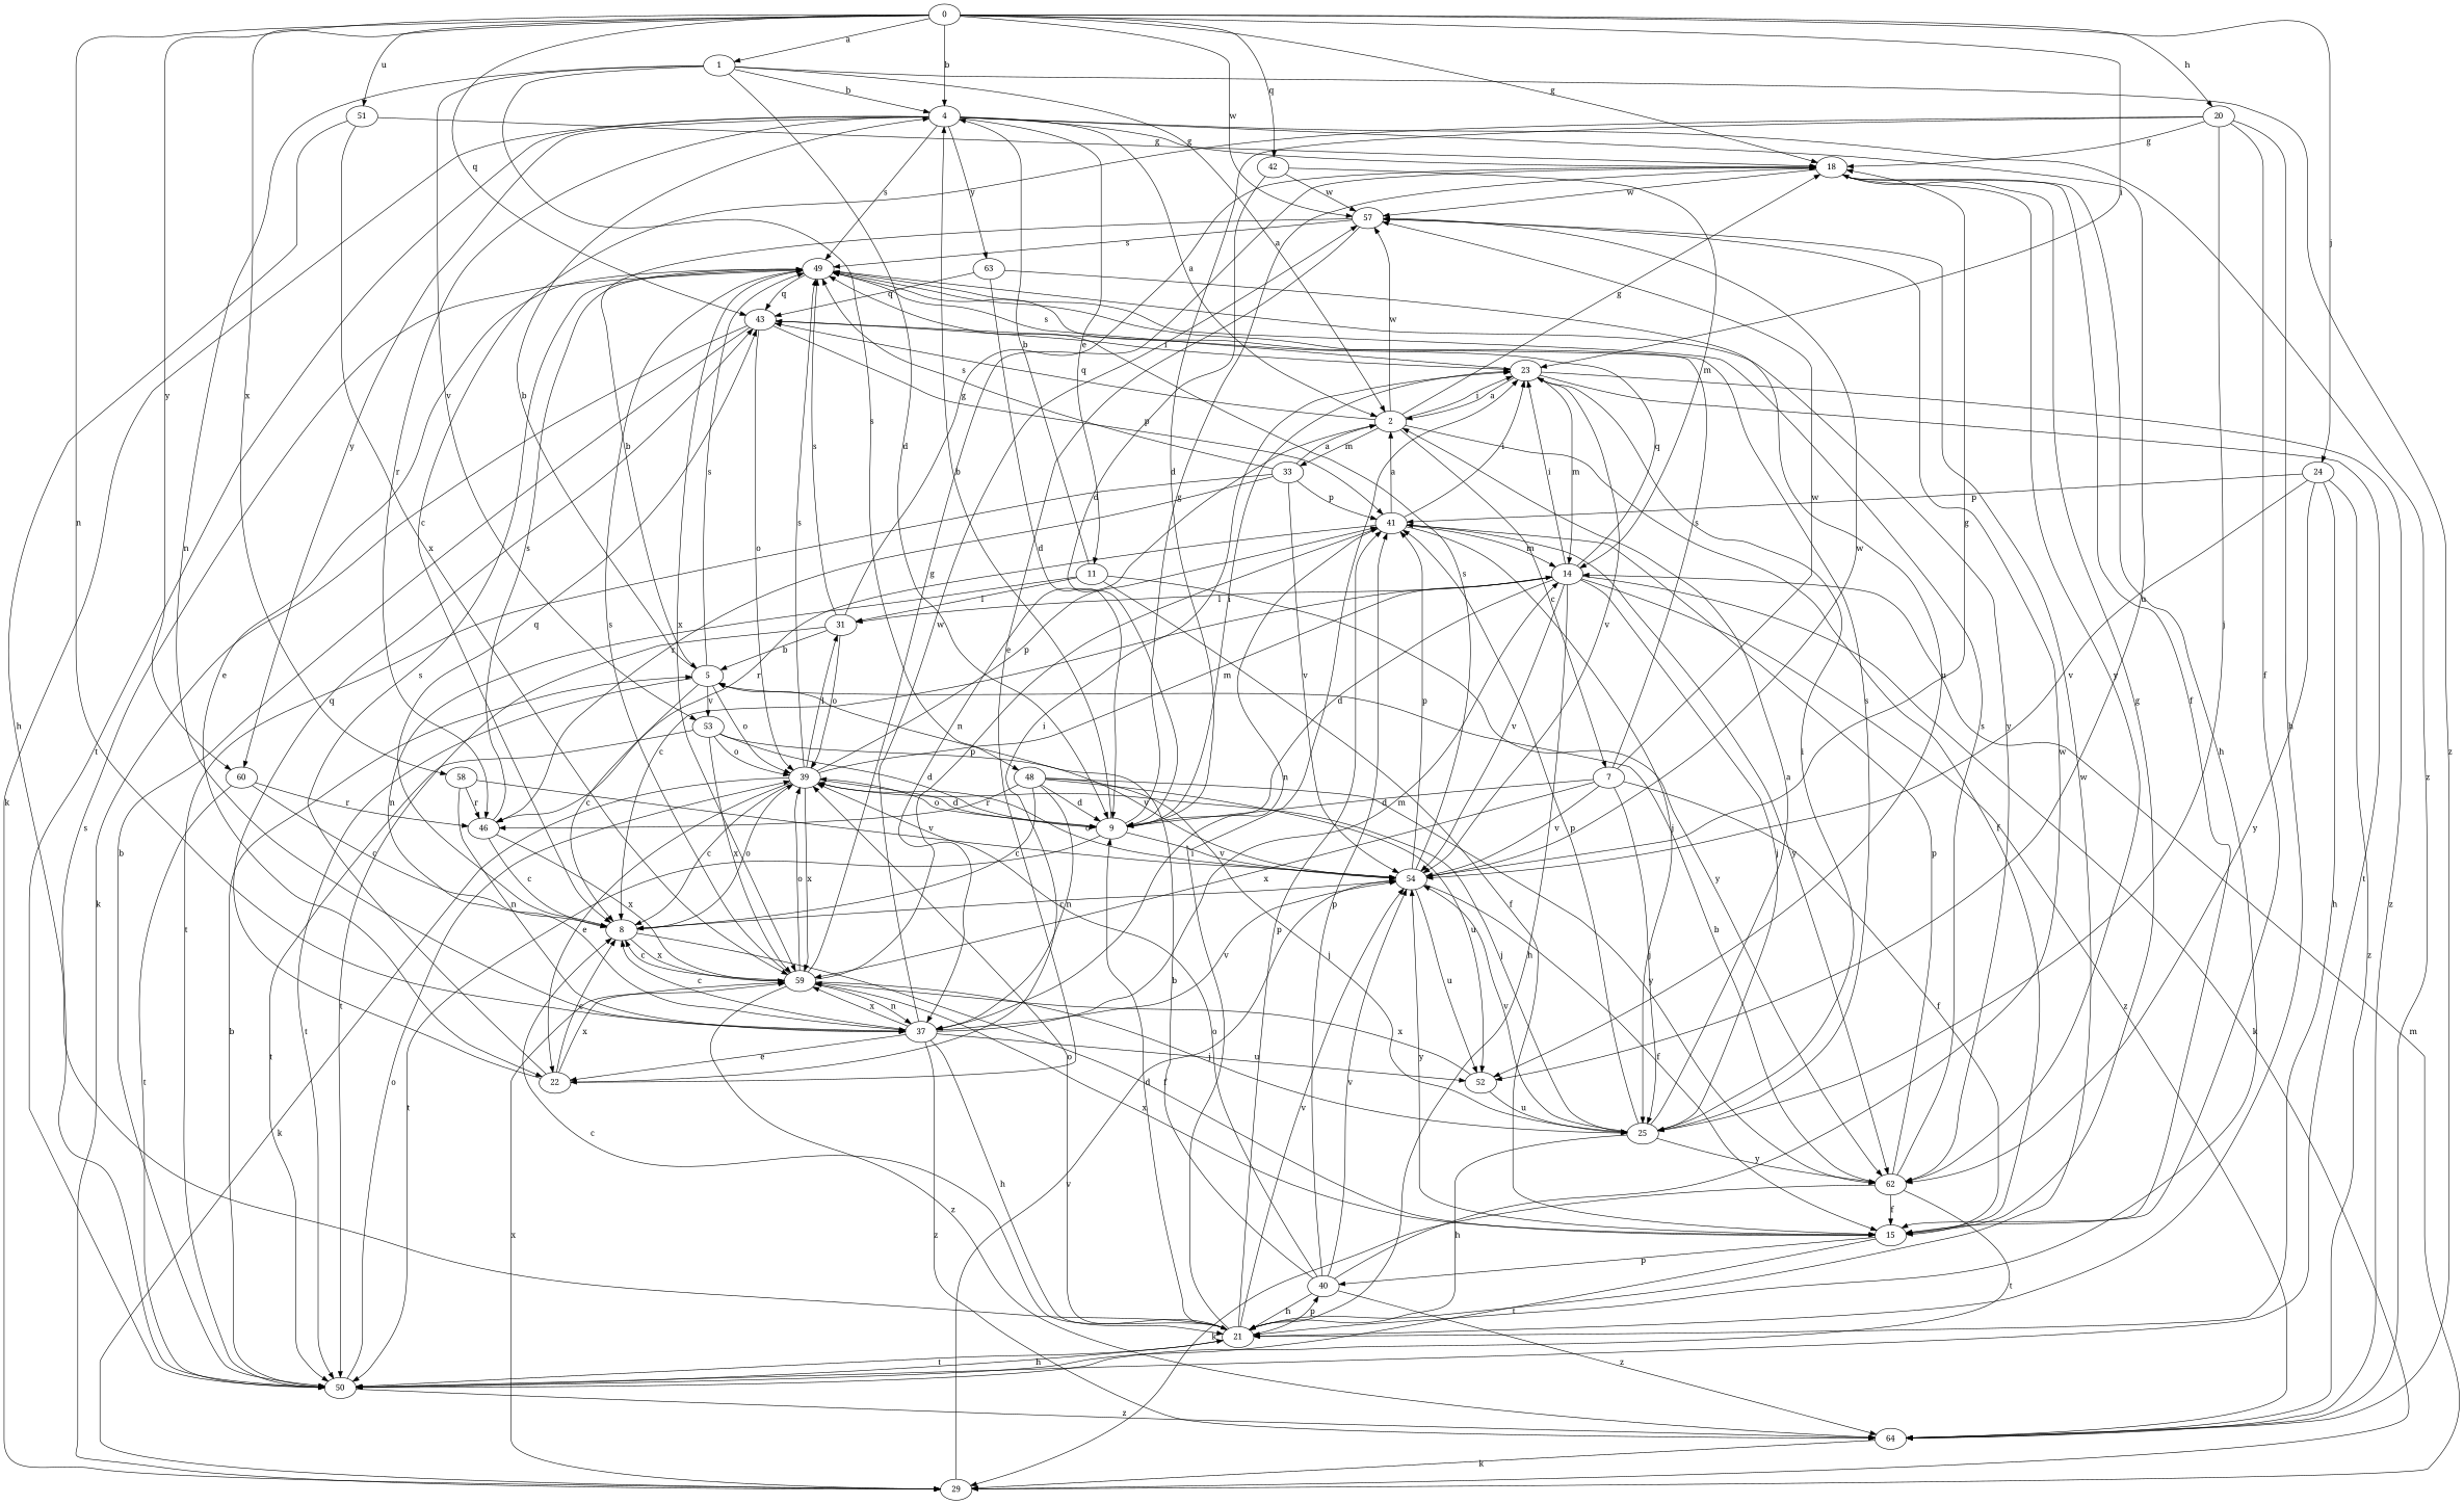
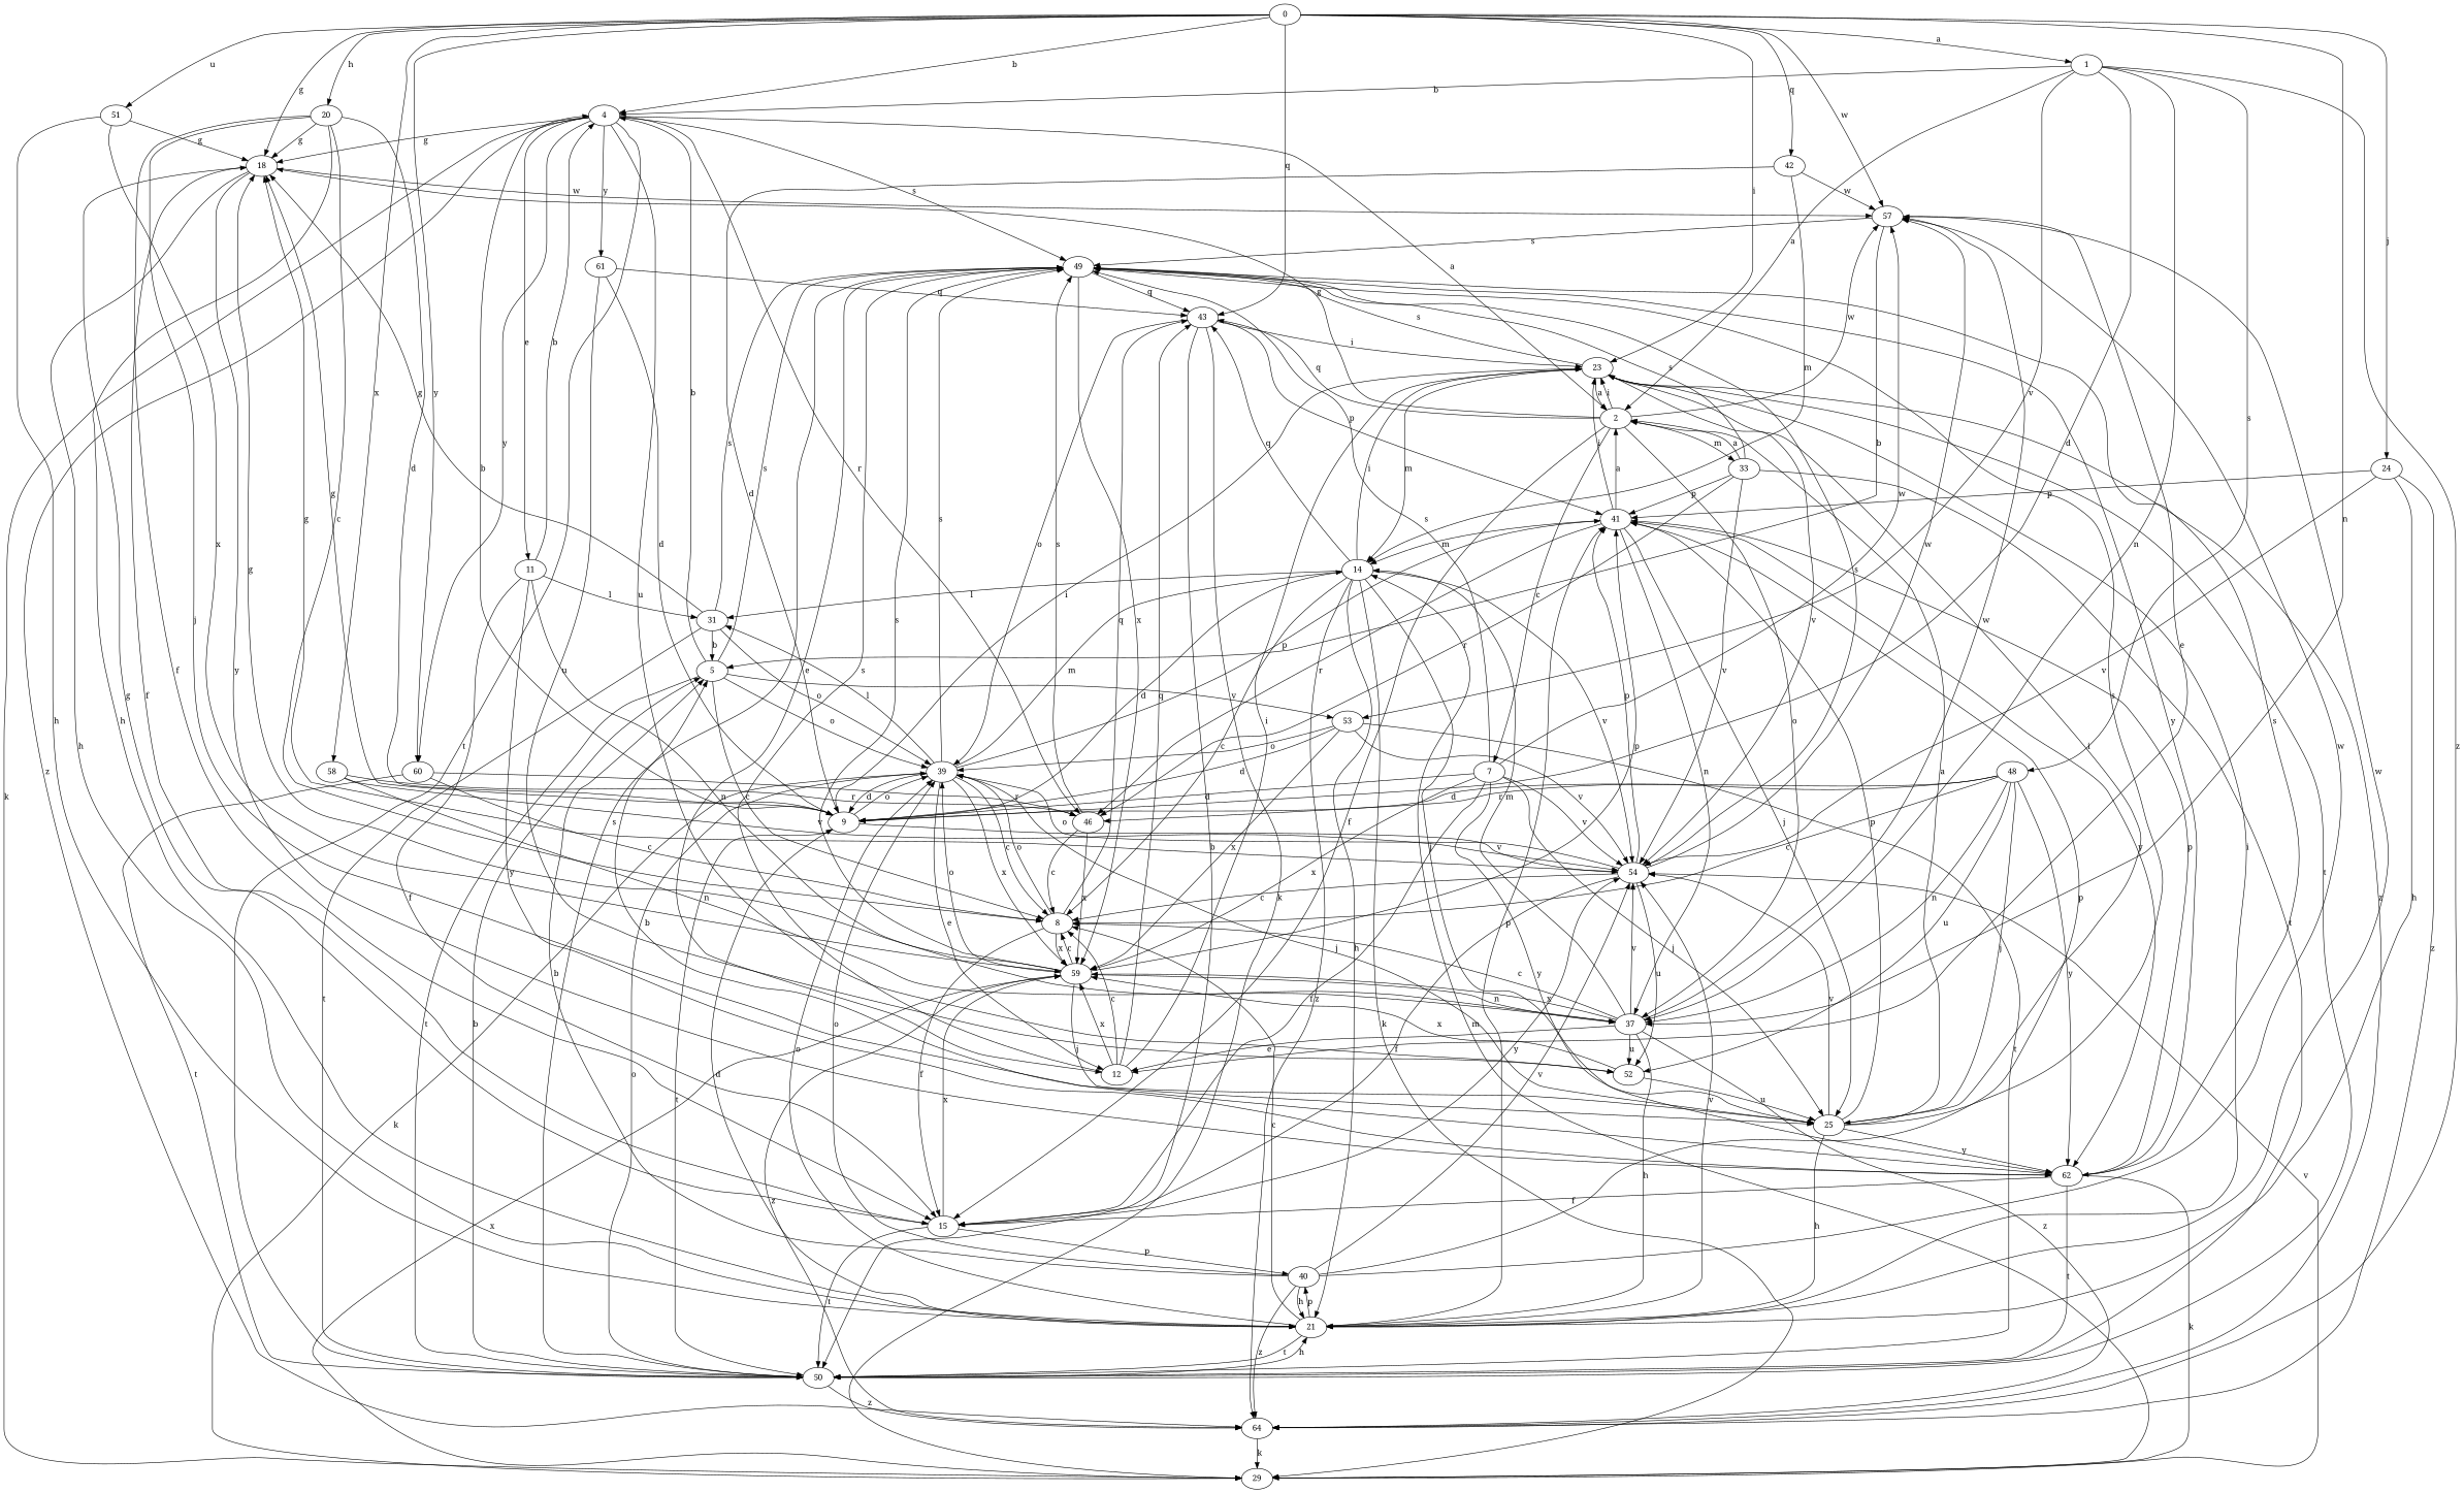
  strict digraph {
    fontname="Noto Serif"
    node [fontname="Noto Serif"]
    edge [fontname="Noto Serif"]
    0
    1
    4
    18
    20
    23
    24
    37
    42
    43
    51
    57
    58
    60
    2
    9
    48
    53
    64
    11
    29
    46
    49
    50
    52
-   61 [label=63]
+   61
    15
    21
    62
    8
    25
    54
    n33 [label=14]
    41
    59
-   12 [label=22]
+   12
    39
    5
    7
    33
    40
    31
    0 -> 1 [label=a]
    0 -> 4 [label=b]
    0 -> 18 [label=g]
    0 -> 20 [label=h]
    0 -> 23 [label=i]
    0 -> 24 [label=j]
    0 -> 37 [label=n]
    0 -> 42 [label=q]
    0 -> 43 [label=q]
    0 -> 51 [label=u]
    0 -> 57 [label=w]
    0 -> 58 [label=x]
    0 -> 60 [label=y]
    1 -> 4 [label=b]
    1 -> 37 [label=n]
    1 -> 2 [label=a]
    1 -> 9 [label=d]
    1 -> 48 [label=s]
    1 -> 53 [label=v]
    1 -> 64 [label=z]
    4 -> 18 [label=g]
    4 -> 60 [label=y]
    4 -> 2 [label=a]
    4 -> 64 [label=z]
    4 -> 11 [label=e]
    4 -> 29 [label=k]
    4 -> 46 [label=r]
    4 -> 49 [label=s]
    4 -> 50 [label=t]
    4 -> 52 [label=u]
    4 -> 61 [label=y]
    18 -> 57 [label=w]
    18 -> 15 [label=f]
    18 -> 21 [label=h]
    18 -> 62 [label=y]
    20 -> 18 [label=g]
    20 -> 9 [label=d]
    20 -> 15 [label=f]
    20 -> 21 [label=h]
    20 -> 8 [label=c]
    20 -> 25 [label=j]
    23 -> 2 [label=a]
    23 -> 64 [label=z]
    23 -> 49 [label=s]
    23 -> 50 [label=t]
    23 -> 54 [label=v]
    23 -> n33 [label=m]
    24 -> 64 [label=z]
    24 -> 21 [label=h]
-   24 -> 62 [label=y]
+   7 -> 62 [label=y]
    24 -> 54 [label=v]
    24 -> 41 [label=p]
    37 -> 57 [label=w]
    37 -> 64 [label=z]
    37 -> 52 [label=u]
    37 -> 21 [label=h]
    37 -> 8 [label=c]
    37 -> 54 [label=v]
    37 -> n33 [label=m]
    37 -> 59 [label=x]
    37 -> 12 [label=e]
    42 -> 57 [label=w]
    42 -> 9 [label=d]
    42 -> n33 [label=m]
    43 -> 23 [label=i]
    43 -> 29 [label=k]
    43 -> 50 [label=b]
    43 -> 41 [label=p]
    43 -> 39 [label=o]
    51 -> 18 [label=g]
    51 -> 21 [label=h]
    51 -> 59 [label=x]
    57 -> 49 [label=s]
    57 -> 12 [label=e]
    57 -> 5 [label=b]
    58 -> 37 [label=n]
    58 -> 46 [label=r]
    58 -> 54 [label=v]
    60 -> 46 [label=r]
    60 -> 50 [label=t]
    60 -> 8 [label=c]
    2 -> 18 [label=g]
    2 -> 23 [label=i]
-   2 -> 37 [label=n]
+   2 -> 37 [label=o]
    2 -> 43 [label=q]
    2 -> 57 [label=w]
    2 -> 15 [label=f]
    2 -> 7 [label=c]
    2 -> 33 [label=m]
    9 -> 4 [label=b]
    9 -> 18 [label=g]
    9 -> 23 [label=i]
    9 -> 50 [label=t]
    9 -> 54 [label=v]
    9 -> 39 [label=o]
    48 -> 37 [label=n]
    48 -> 9 [label=d]
    48 -> 46 [label=r]
    48 -> 52 [label=u]
    48 -> 62 [label=y]
    48 -> 8 [label=c]
    48 -> 25 [label=j]
    53 -> 9 [label=d]
    53 -> 50 [label=t]
    53 -> 54 [label=v]
    53 -> 59 [label=x]
    53 -> 39 [label=o]
    64 -> 29 [label=k]
    11 -> 4 [label=b]
    11 -> 37 [label=n]
    11 -> 15 [label=f]
    11 -> 62 [label=y]
    11 -> 31 [label=l]
    29 -> 54 [label=v]
    29 -> n33 [label=m]
    29 -> 59 [label=x]
    46 -> 49 [label=s]
    46 -> 8 [label=c]
    46 -> 59 [label=x]
    49 -> 43 [label=q]
    49 -> 62 [label=y]
    49 -> 59 [label=x]
    49 -> 12 [label=e]
    50 -> 64 [label=z]
    50 -> 49 [label=s]
    50 -> 21 [label=h]
    50 -> 39 [label=o]
    50 -> 5 [label=b]
    52 -> 25 [label=u]
    52 -> 59 [label=x]
    61 -> 43 [label=q]
    61 -> 9 [label=d]
    61 -> 52 [label=u]
    15 -> 18 [label=g]
    15 -> 50 [label=t]
    15 -> 54 [label=y]
    15 -> 59 [label=x]
    15 -> 40 [label=p]
    21 -> 23 [label=i]
    21 -> 57 [label=w]
    21 -> 9 [label=d]
    21 -> 50 [label=t]
    21 -> 8 [label=c]
    21 -> 54 [label=v]
    21 -> 41 [label=p]
    21 -> 39 [label=o]
    21 -> 40 [label=p]
    62 -> 29 [label=k]
    62 -> 49 [label=s]
    62 -> 50 [label=t]
    62 -> 15 [label=f]
    62 -> 41 [label=p]
    62 -> 5 [label=b]
    8 -> 43 [label=q]
    8 -> 15 [label=f]
    8 -> 59 [label=x]
    8 -> 39 [label=o]
    25 -> 23 [label=i]
    25 -> 2 [label=a]
    25 -> 49 [label=s]
    25 -> 21 [label=h]
    25 -> 62 [label=y]
    25 -> 54 [label=v]
    25 -> 41 [label=p]
    54 -> 18 [label=g]
    54 -> 57 [label=w]
    54 -> 49 [label=s]
    54 -> 52 [label=u]
    54 -> 15 [label=f]
    54 -> 8 [label=c]
    54 -> 41 [label=p]
    54 -> 39 [label=o]
    n33 -> 23 [label=i]
    n33 -> 43 [label=q]
    n33 -> 9 [label=d]
    n33 -> 64 [label=z]
    n33 -> 29 [label=k]
    n33 -> 21 [label=h]
    n33 -> 8 [label=c]
    n33 -> 25 [label=j]
    n33 -> 54 [label=v]
    n33 -> 31 [label=l]
    41 -> 23 [label=i]
    41 -> 37 [label=n]
    41 -> 2 [label=a]
    41 -> 46 [label=r]
    41 -> 62 [label=y]
    41 -> 25 [label=j]
    41 -> n33 [label=m]
    59 -> 18 [label=g]
    59 -> 37 [label=n]
    59 -> 64 [label=z]
    59 -> 49 [label=s]
    59 -> 8 [label=c]
    59 -> 25 [label=j]
    59 -> 41 [label=p]
    59 -> 39 [label=o]
    12 -> 23 [label=i]
    12 -> 43 [label=q]
    12 -> 49 [label=s]
    12 -> 8 [label=c]
    12 -> 59 [label=x]
    39 -> 9 [label=d]
    39 -> 29 [label=k]
    39 -> 49 [label=s]
    39 -> 8 [label=c]
    39 -> 25 [label=j]
    39 -> n33 [label=m]
    39 -> 41 [label=p]
    39 -> 59 [label=x]
    39 -> 12 [label=e]
    39 -> 31 [label=l]
    5 -> 4 [label=b]
    5 -> 53 [label=v]
    5 -> 49 [label=s]
    5 -> 50 [label=t]
    5 -> 8 [label=c]
    5 -> 39 [label=o]
    7 -> 57 [label=w]
    7 -> 9 [label=d]
    7 -> 49 [label=s]
    7 -> 15 [label=f]
    7 -> 25 [label=j]
    7 -> 54 [label=v]
    7 -> 59 [label=x]
    33 -> 2 [label=a]
    33 -> 46 [label=r]
    33 -> 49 [label=s]
    33 -> 50 [label=t]
    33 -> 54 [label=v]
    33 -> 41 [label=p]
    40 -> 57 [label=w]
    40 -> 64 [label=z]
    40 -> 21 [label=h]
    40 -> 54 [label=v]
    40 -> 41 [label=p]
    40 -> 39 [label=o]
    40 -> 5 [label=b]
    31 -> 18 [label=g]
    31 -> 49 [label=s]
    31 -> 50 [label=t]
    31 -> 39 [label=o]
    31 -> 5 [label=b]
  }
